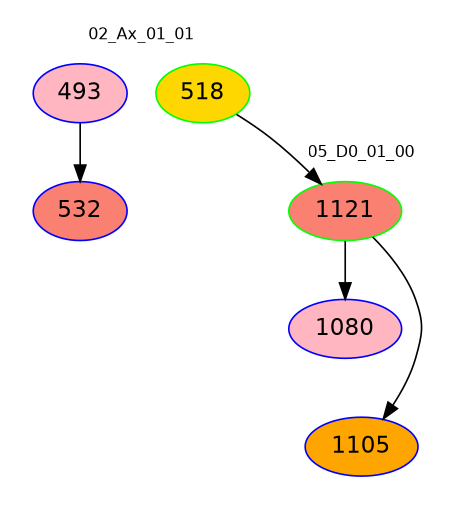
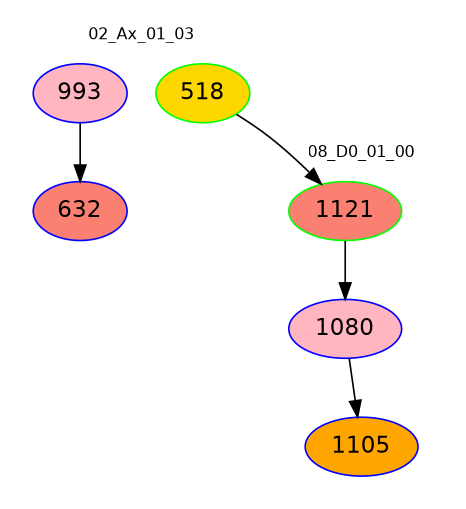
  digraph {
    fontname="DejaVu Sans"
    node [color=blue fillcolor=lightpink fontname="DejaVu Sans" style=filled]
    edge [color=black fontname="DejaVu Sans"]
    n1 [color=green fillcolor=gold label=518]
-   n2 [label=493]
-   n3 [fillcolor=salmon label=532]
+   n2 [label=993]
+   n3 [fillcolor=salmon label=632]
    n4 [color=green fillcolor=salmon label=1121]
    n5 [label=1080]
    n6 [fillcolor=orange label=1105]
    subgraph cluster_1 {
      color=white
      fontsize=10
-     label="02_Ax_01_01"
+     label="02_Ax_01_03"
      n1
      n2
      n3
    }
    subgraph cluster_2 {
      color=white
      fontsize=10
-     label="05_D0_01_00"
+     label="08_D0_01_00"
      n4
      n5
      n6
    }
    n1 -> n4
    n2 -> n3
    n4 -> n5
-   n4 -> n6
+   n5 -> n6
  }
